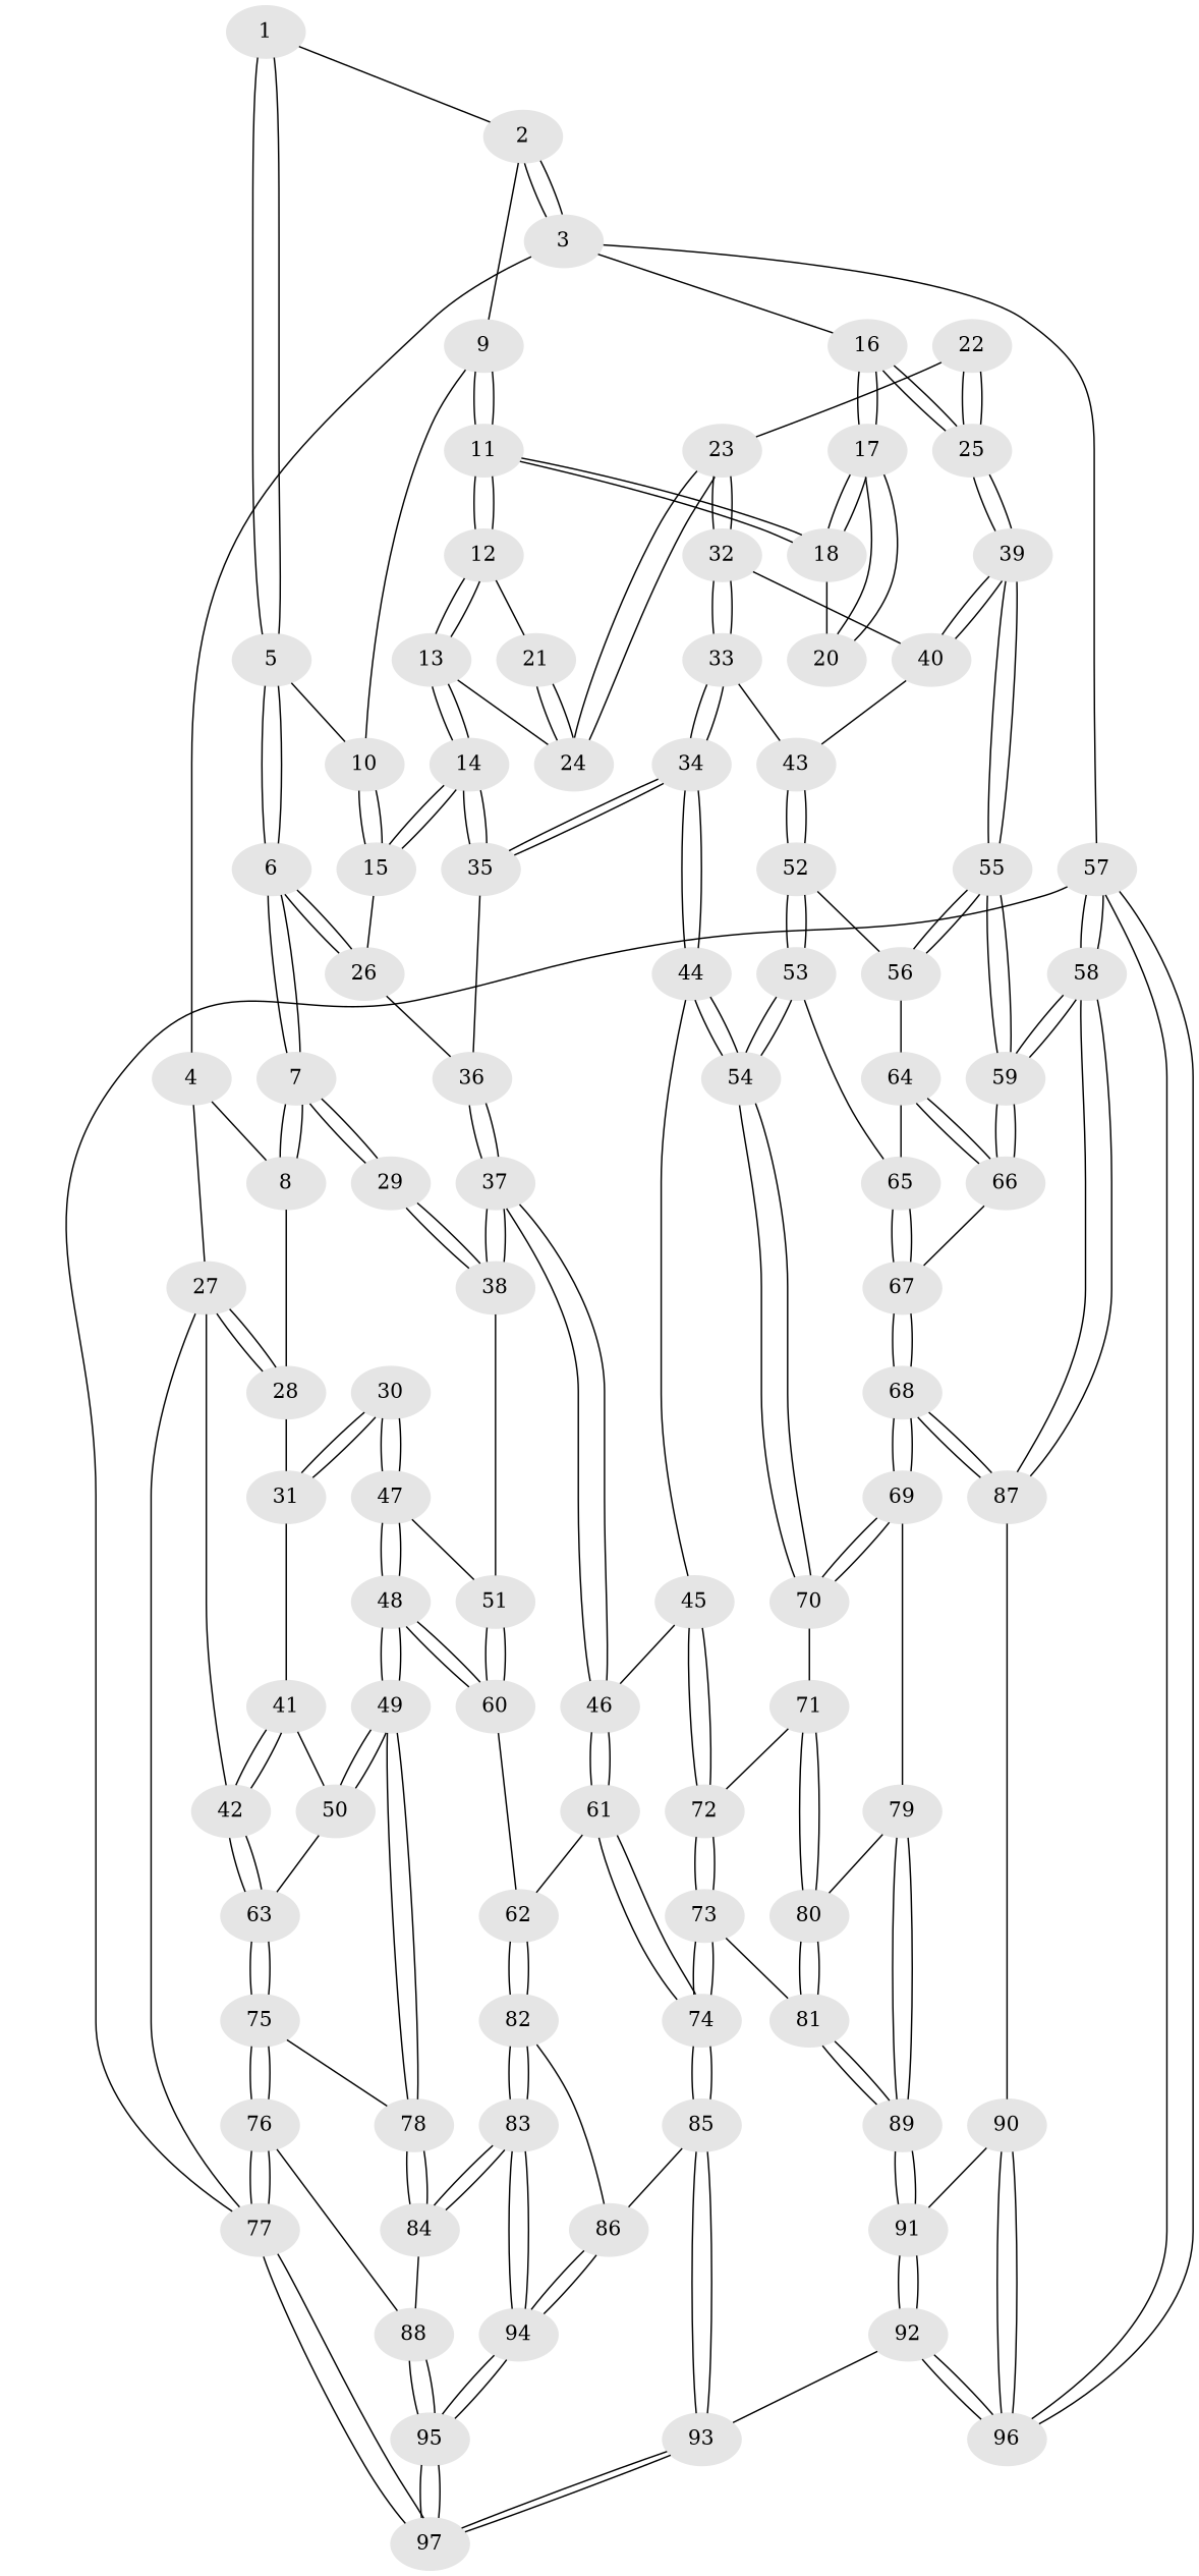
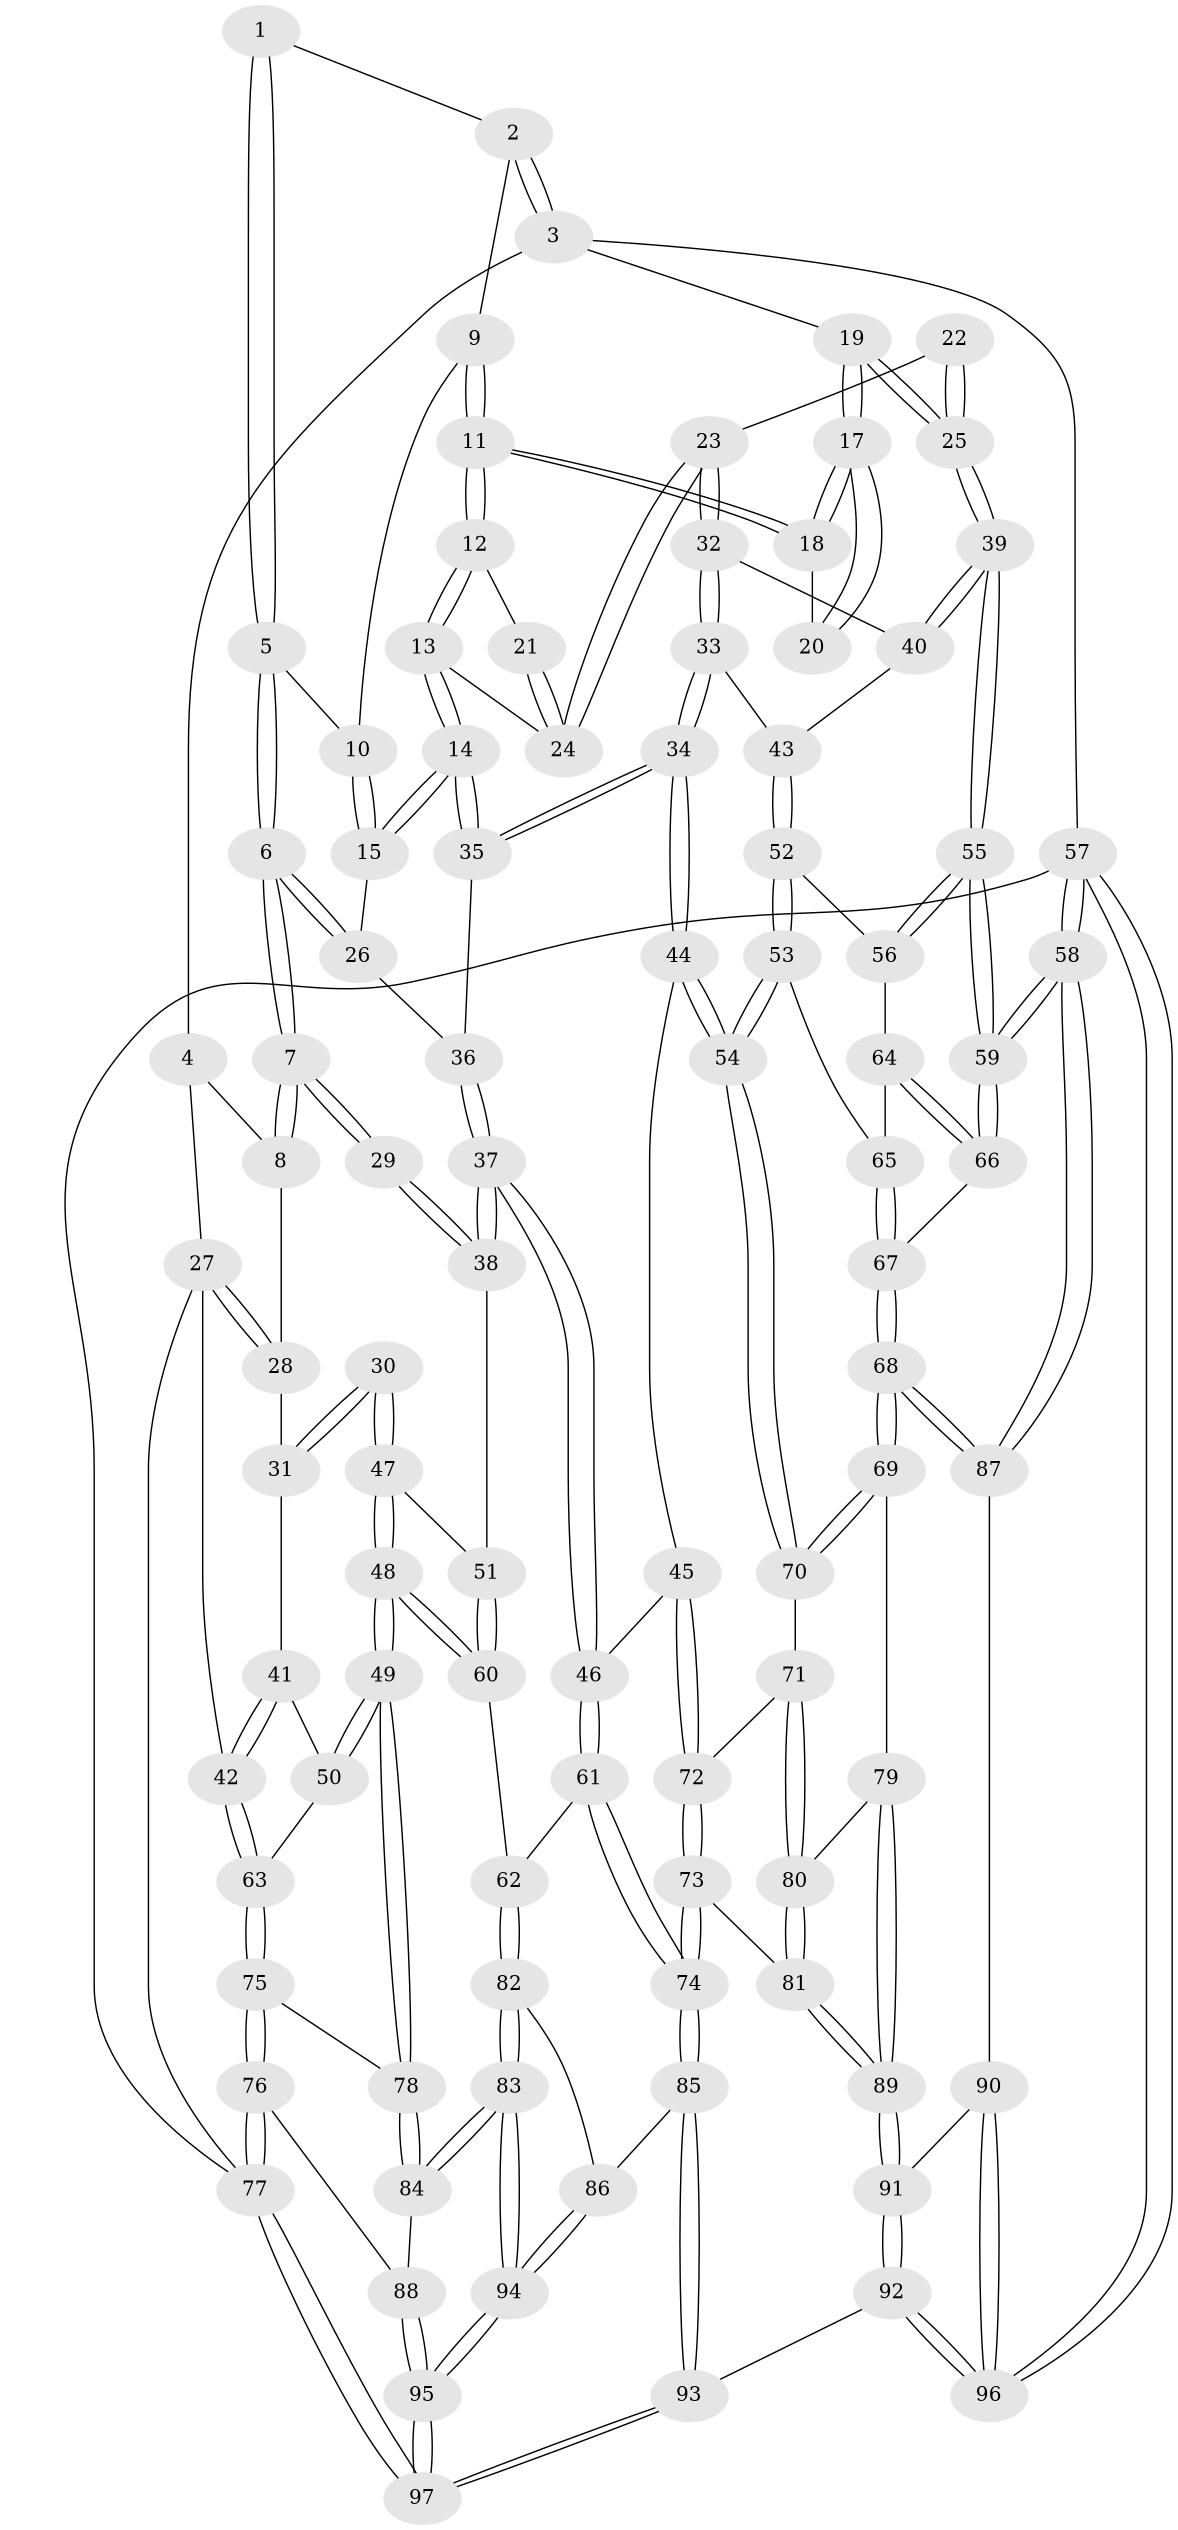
  graph {
    node [color=gray90 style=filled]
    1
    2
    5
    3
    9
    6
    10
    4
-   16
+   16 [label=19]
    57
    11
    8
    27
    17
    25
    77
    58
    96
    28
    42
    7
    26
    15
    29
    36
    38
    31
    12
    18
    13
    21
    20
    14
    24
    35
    39
    22
    23
    32
    33
    40
    55
    37
    63
    97
    41
    30
    47
    51
    48
    50
    34
    43
    44
    52
    45
    54
    46
    61
    60
    56
    59
    75
    53
    72
    70
    73
    62
    74
    49
    78
    84
    65
    64
    67
    71
    66
    87
    90
    82
    85
    83
    86
    76
    68
    69
    79
    80
    89
    81
    93
    88
    95
    91
    94
    92
    1 -- 2
    1 -- 5
    1 -- 5
    2 -- 3
    2 -- 3
    2 -- 9
    5 -- 6
    5 -- 6
    5 -- 10
    3 -- 4
    3 -- 16
    3 -- 57
    9 -- 10
    9 -- 11
    9 -- 11
    6 -- 7
    6 -- 7
    6 -- 26
    6 -- 26
    10 -- 15
    10 -- 15
    4 -- 8
    4 -- 27
    16 -- 17
    16 -- 17
    16 -- 25
    16 -- 25
    57 -- 77
    57 -- 58
    57 -- 58
    57 -- 96
    57 -- 96
    11 -- 12
    11 -- 12
    11 -- 18
    11 -- 18
    8 -- 28
    27 -- 77
    27 -- 28
    27 -- 28
    27 -- 42
    17 -- 18
    17 -- 18
    17 -- 20
    17 -- 20
    25 -- 39
    25 -- 39
    77 -- 97
    77 -- 97
    58 -- 59
    58 -- 59
    58 -- 87
    58 -- 87
    28 -- 31
    42 -- 63
    42 -- 63
    7 -- 8
    7 -- 8
    7 -- 29
    7 -- 29
    26 -- 36
    15 -- 26
    29 -- 38
    29 -- 38
    36 -- 37
    36 -- 37
    38 -- 51
    31 -- 41
    12 -- 13
    12 -- 13
    12 -- 21
    18 -- 20
    13 -- 14
    13 -- 14
    13 -- 24
    21 -- 24
    21 -- 24
    14 -- 15
    14 -- 15
    14 -- 35
    14 -- 35
    35 -- 36
    39 -- 40
    39 -- 40
    39 -- 55
    39 -- 55
    22 -- 25
    22 -- 25
    22 -- 23
    23 -- 24
    23 -- 24
    23 -- 32
    23 -- 32
    32 -- 33
    32 -- 33
    32 -- 40
    33 -- 34
    33 -- 34
    33 -- 43
    40 -- 43
    55 -- 56
    55 -- 56
    55 -- 59
    55 -- 59
    37 -- 38
    37 -- 38
    37 -- 46
    37 -- 46
    63 -- 75
    63 -- 75
    41 -- 42
    41 -- 42
    41 -- 50
    30 -- 31
    30 -- 31
    30 -- 47
    30 -- 47
    47 -- 51
    47 -- 48
    47 -- 48
    51 -- 60
    51 -- 60
    48 -- 60
    48 -- 60
    48 -- 49
    48 -- 49
    50 -- 63
    34 -- 35
    34 -- 35
    34 -- 44
    34 -- 44
    43 -- 52
    43 -- 52
    44 -- 45
    44 -- 54
    44 -- 54
    52 -- 56
    52 -- 53
    52 -- 53
    45 -- 46
    45 -- 72
    45 -- 72
    54 -- 70
    54 -- 70
    46 -- 61
    46 -- 61
    61 -- 62
    61 -- 74
    61 -- 74
    60 -- 62
    56 -- 64
    59 -- 66
    59 -- 66
    75 -- 78
    75 -- 76
    75 -- 76
    53 -- 54
    53 -- 54
    53 -- 65
    72 -- 73
    72 -- 73
    70 -- 71
    73 -- 74
    73 -- 74
    73 -- 81
    62 -- 82
    62 -- 82
    74 -- 85
    74 -- 85
    49 -- 50
    49 -- 50
    49 -- 78
    49 -- 78
    78 -- 84
    78 -- 84
    84 -- 88
    65 -- 67
    65 -- 67
    64 -- 65
    64 -- 66
    64 -- 66
    67 -- 68
    67 -- 68
    71 -- 72
    71 -- 80
    71 -- 80
    66 -- 67
    87 -- 90
    90 -- 96
    90 -- 96
    90 -- 91
    82 -- 83
    82 -- 83
    82 -- 86
    85 -- 86
    85 -- 93
    85 -- 93
    83 -- 84
    83 -- 84
    83 -- 94
    83 -- 94
    86 -- 94
    86 -- 94
    76 -- 77
    76 -- 77
    76 -- 88
    68 -- 87
    68 -- 87
    68 -- 69
    68 -- 69
    69 -- 70
    69 -- 70
    69 -- 79
    79 -- 80
    79 -- 89
    79 -- 89
    80 -- 81
    80 -- 81
    89 -- 91
    89 -- 91
    81 -- 89
    81 -- 89
    93 -- 97
    93 -- 97
    88 -- 95
    88 -- 95
    95 -- 97
    95 -- 97
    91 -- 92
    91 -- 92
    94 -- 95
    94 -- 95
    92 -- 96
    92 -- 96
    92 -- 93
  }
